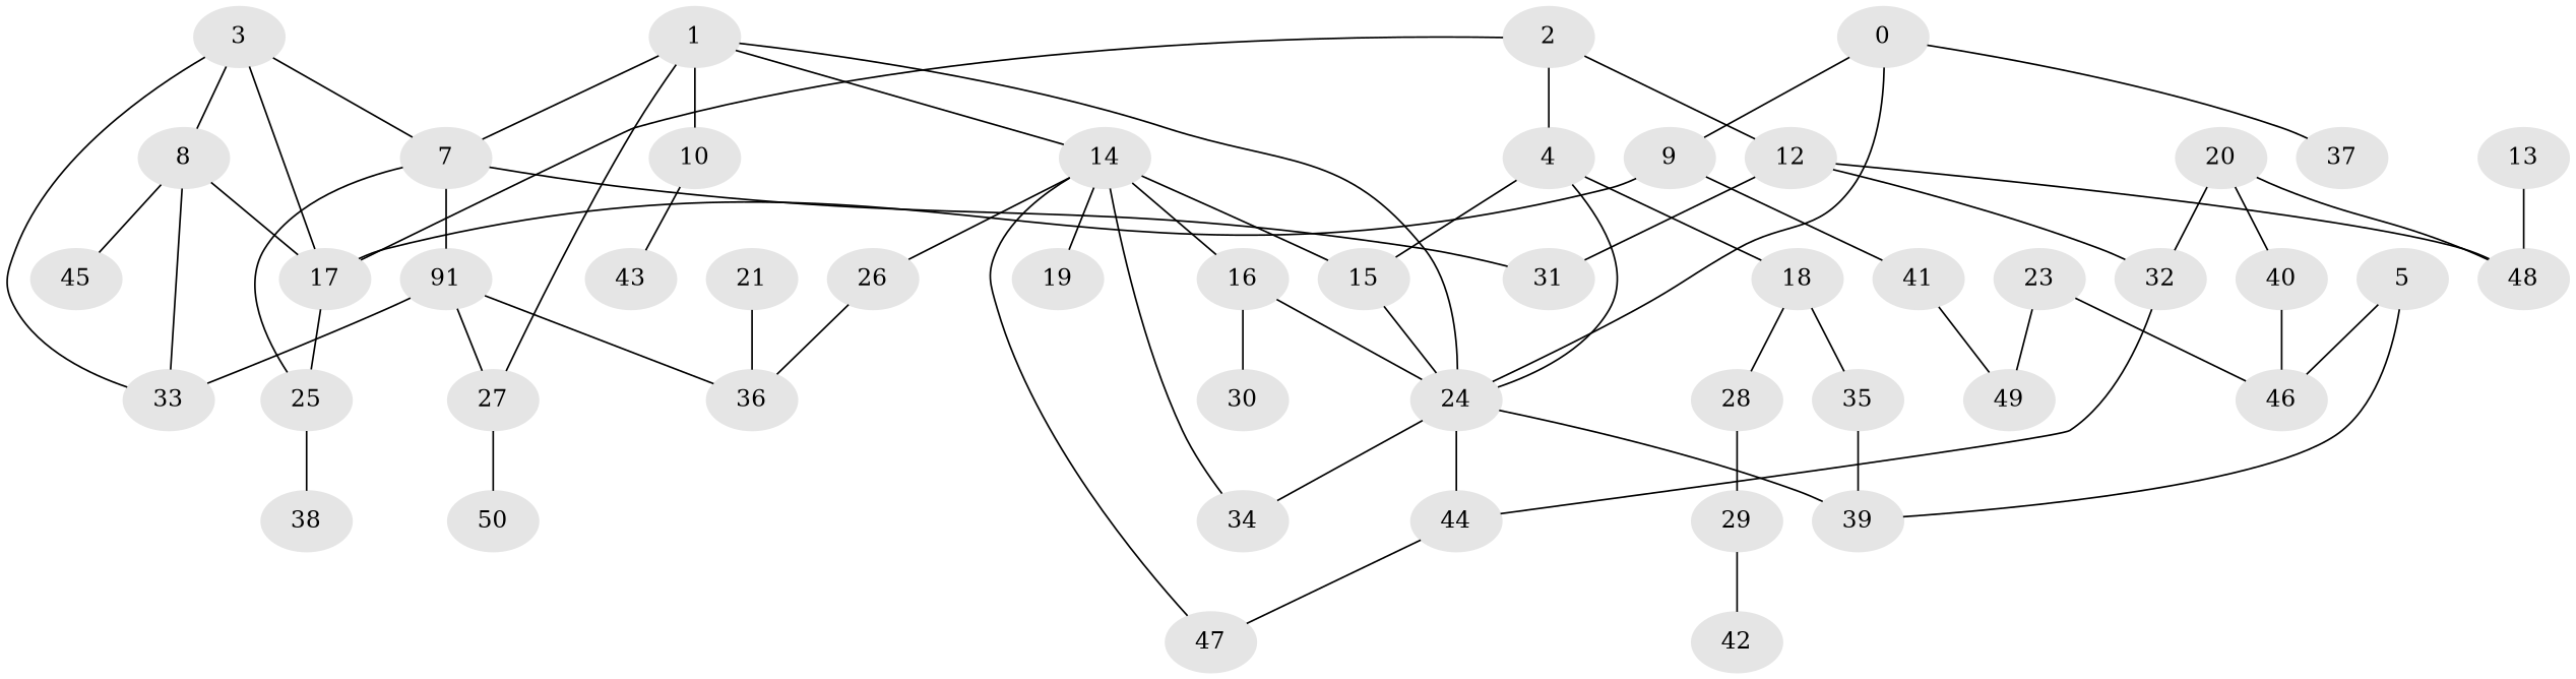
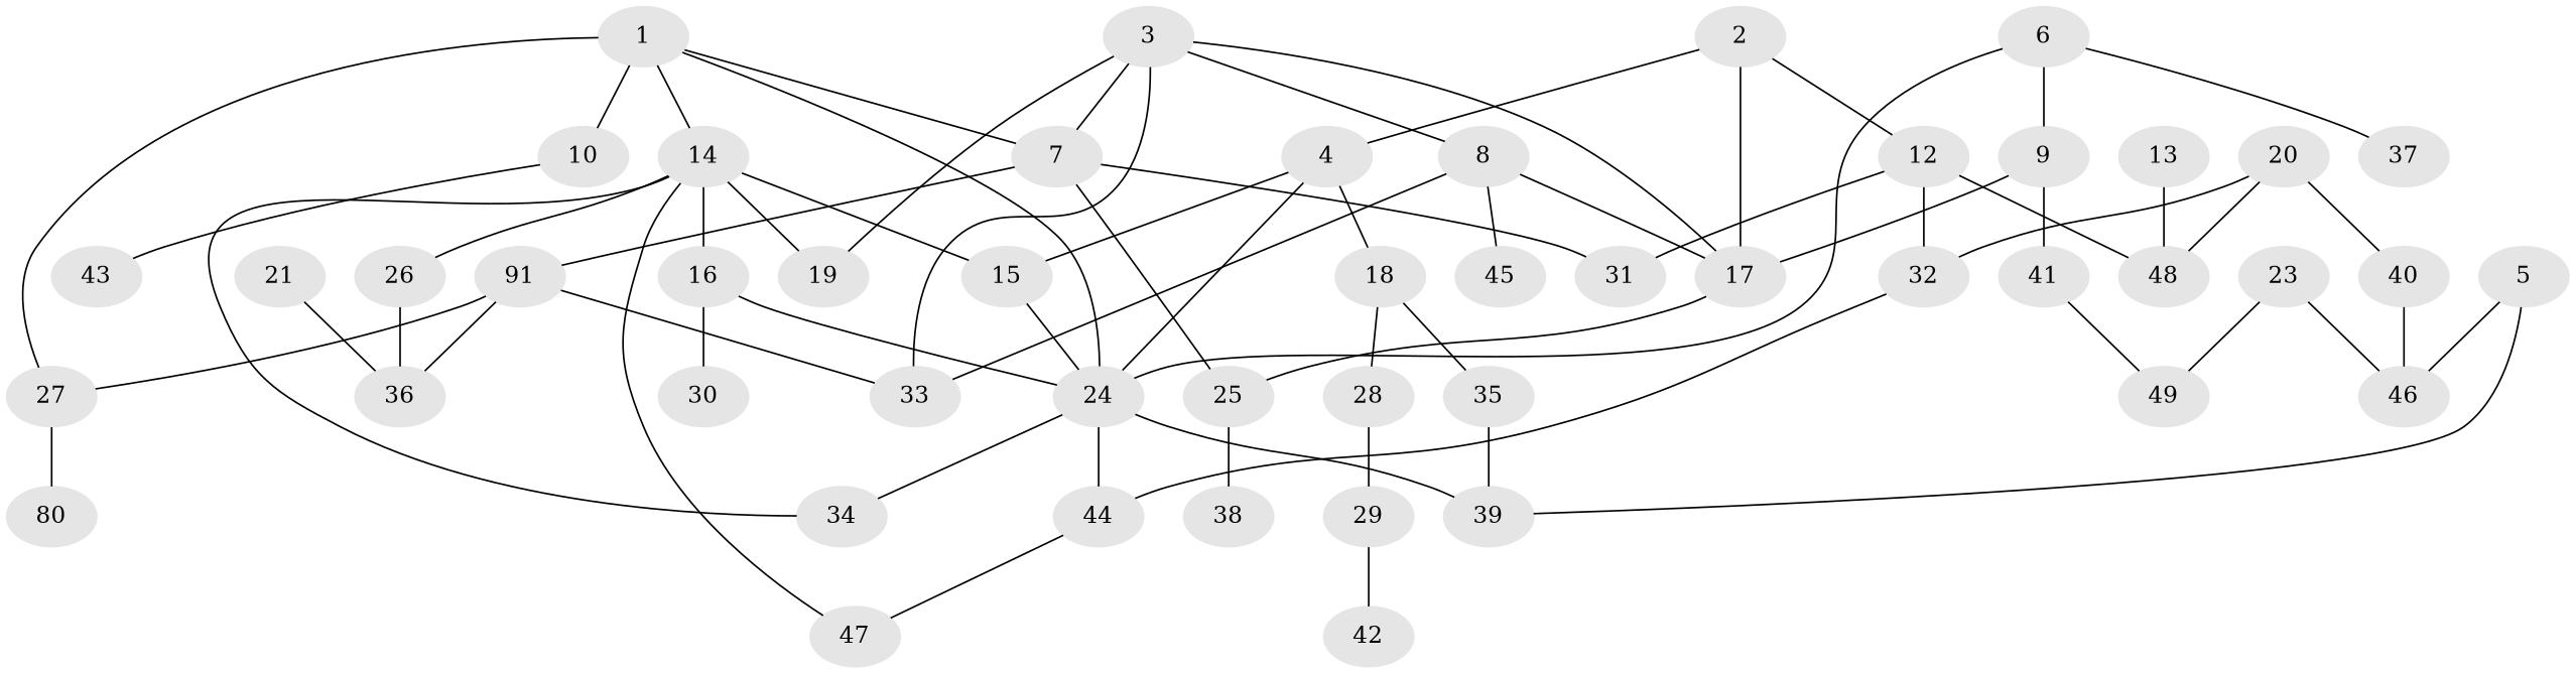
  graph {
    node [color=gray90 style=filled]
    edge [weight=1.0]
    1
    7
    10
    14
    24
    27
    n7 [label=91]
    25
    31
    43
    19
    15
    16
    26
    34
    47
    39
    44
-   50
+   50 [label=80]
    2
    4
    12
    17
    18
    32
    48
    3
    8
    33
    45
    13
    28
    35
    5
    46
-   6 [label=0]
+   6
    9
    37
    41
    36
    38
    49
    30
    29
    20
    40
    21
    23
    42
    1 -- 7
    1 -- 10 [weight=2.0]
    1 -- 14
    1 -- 24
    1 -- 27
    7 -- n7
    7 -- 25
    7 -- 31
    10 -- 43
    14 -- 19
    14 -- 15
    14 -- 16 [weight=2.0]
    14 -- 26
    14 -- 34
    14 -- 47
    24 -- 34
    24 -- 39
    24 -- 44
    27 -- 50
    n7 -- 27
    n7 -- 33
    n7 -- 36
    25 -- 38
    15 -- 24
    16 -- 24
    16 -- 30
    26 -- 36
    44 -- 47
    2 -- 4
    2 -- 12
    2 -- 17
    4 -- 24
    4 -- 15
    4 -- 18
    12 -- 31
    12 -- 32
    12 -- 48
    17 -- 25
    18 -- 28
    18 -- 35
    32 -- 44
    3 -- 7
+   3 -- 19
    3 -- 17
    3 -- 8
    3 -- 33
    8 -- 17
    8 -- 33
    8 -- 45
    13 -- 48
    28 -- 29
    35 -- 39
    5 -- 39
    5 -- 46
    6 -- 24
    6 -- 9
    6 -- 37
    9 -- 17
    9 -- 41
    41 -- 49
    29 -- 42
    20 -- 32
    20 -- 48
    20 -- 40
    40 -- 46
    21 -- 36
    23 -- 46
    23 -- 49
  }
